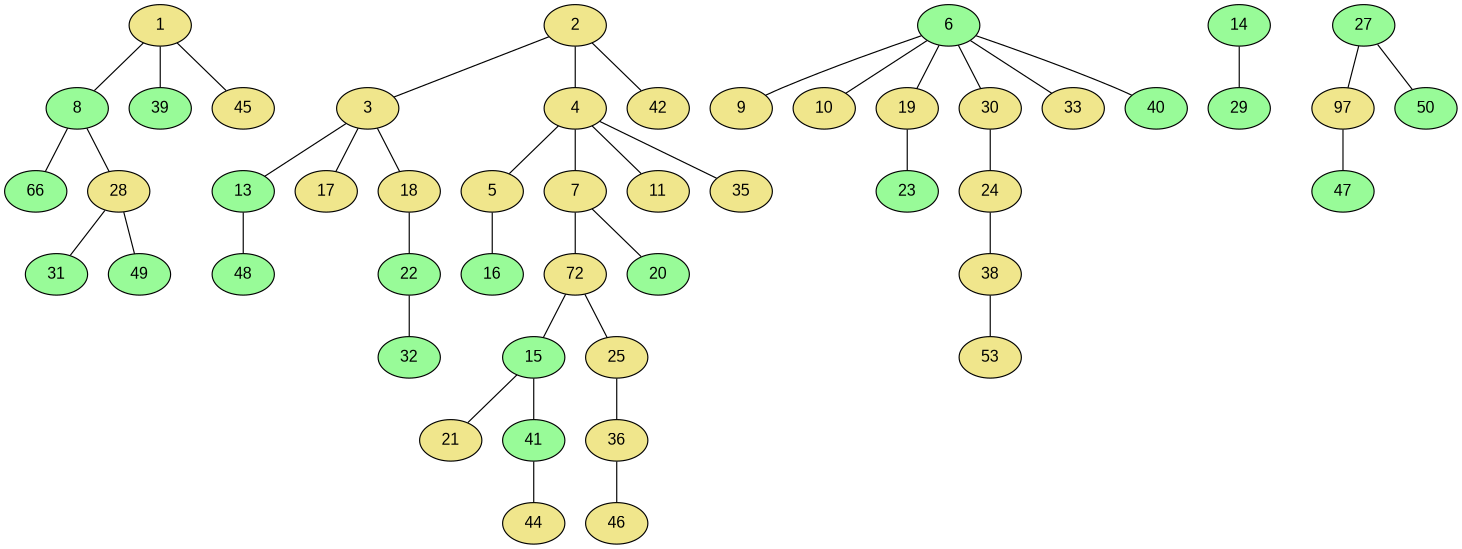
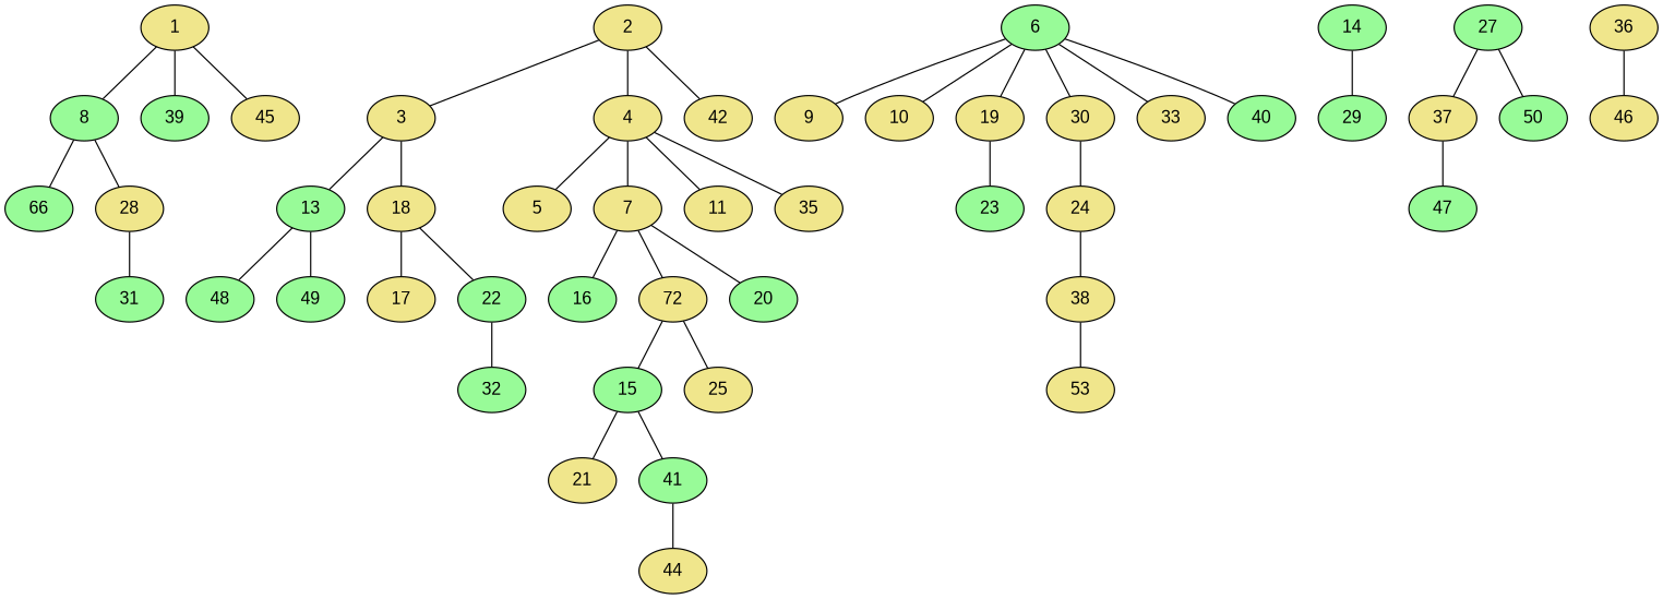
  graph {
    fontname="Liberation Sans"
    node [fillcolor=khaki fontname="Liberation Sans" style=filled]
    edge [fontname="Liberation Sans"]
    8 [fillcolor=palegreen]
    1
    39 [fillcolor=palegreen]
    45
    2
    3
    4
    42
    n9 [fillcolor=palegreen label=66]
    28
    13 [fillcolor=palegreen]
    17
    18
    5
    7
    11
    35
    6 [fillcolor=palegreen]
    9
    10
    19
    30
    33
    40 [fillcolor=palegreen]
    14 [fillcolor=palegreen]
    29 [fillcolor=palegreen]
    31 [fillcolor=palegreen]
    48 [fillcolor=palegreen]
    49 [fillcolor=palegreen]
    22 [fillcolor=palegreen]
    16 [fillcolor=palegreen]
    n32 [label=72]
    20 [fillcolor=palegreen]
    23 [fillcolor=palegreen]
    24
    27 [fillcolor=palegreen]
-   37 [label=97]
+   37
    50 [fillcolor=palegreen]
    32 [fillcolor=palegreen]
    15 [fillcolor=palegreen]
    25
    21
    41 [fillcolor=palegreen]
    36
    44
    46
    47 [fillcolor=palegreen]
    38
    n49 [label=53]
    8 -- n9
    8 -- 28
    1 -- 8
    1 -- 39
    1 -- 45
    2 -- 3
    2 -- 4
    2 -- 42
    3 -- 13
-   3 -- 17
+   18 -- 17
    3 -- 18
    4 -- 5
    4 -- 7
    4 -- 11
    4 -- 35
    28 -- 31
    13 -- 48
-   28 -- 49
+   13 -- 49
    18 -- 22
-   5 -- 16
+   7 -- 16
    7 -- n32
    7 -- 20
    6 -- 9
    6 -- 10
    6 -- 19
    6 -- 30
    6 -- 33
    6 -- 40
    19 -- 23
    30 -- 24
    14 -- 29
    22 -- 32
    n32 -- 15
    n32 -- 25
    24 -- 38
    27 -- 37
    27 -- 50
    37 -- 47
    15 -- 21
    15 -- 41
-   25 -- 36
    41 -- 44
    36 -- 46
    38 -- n49
  }
